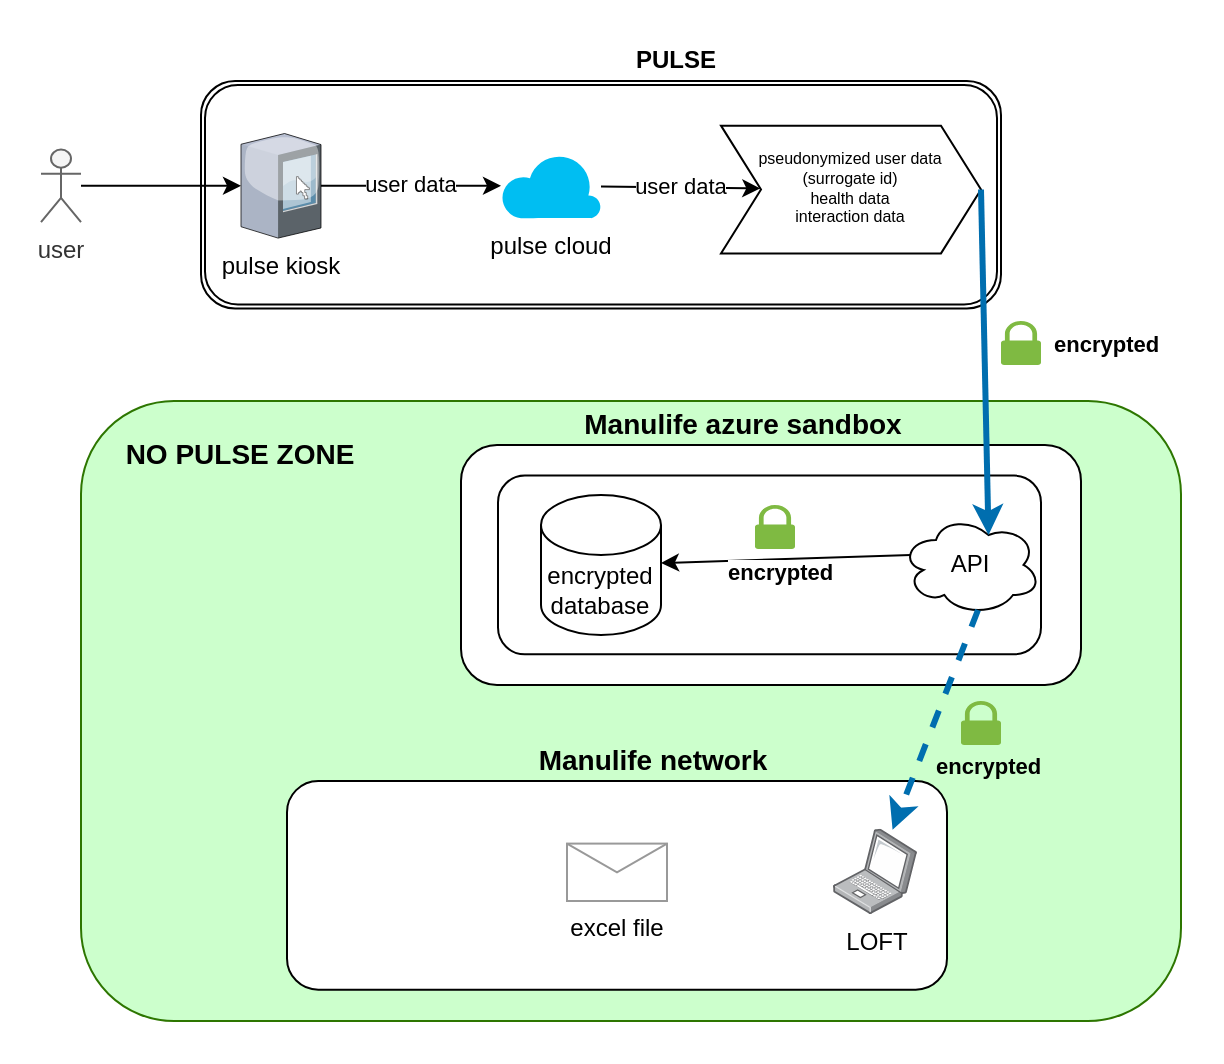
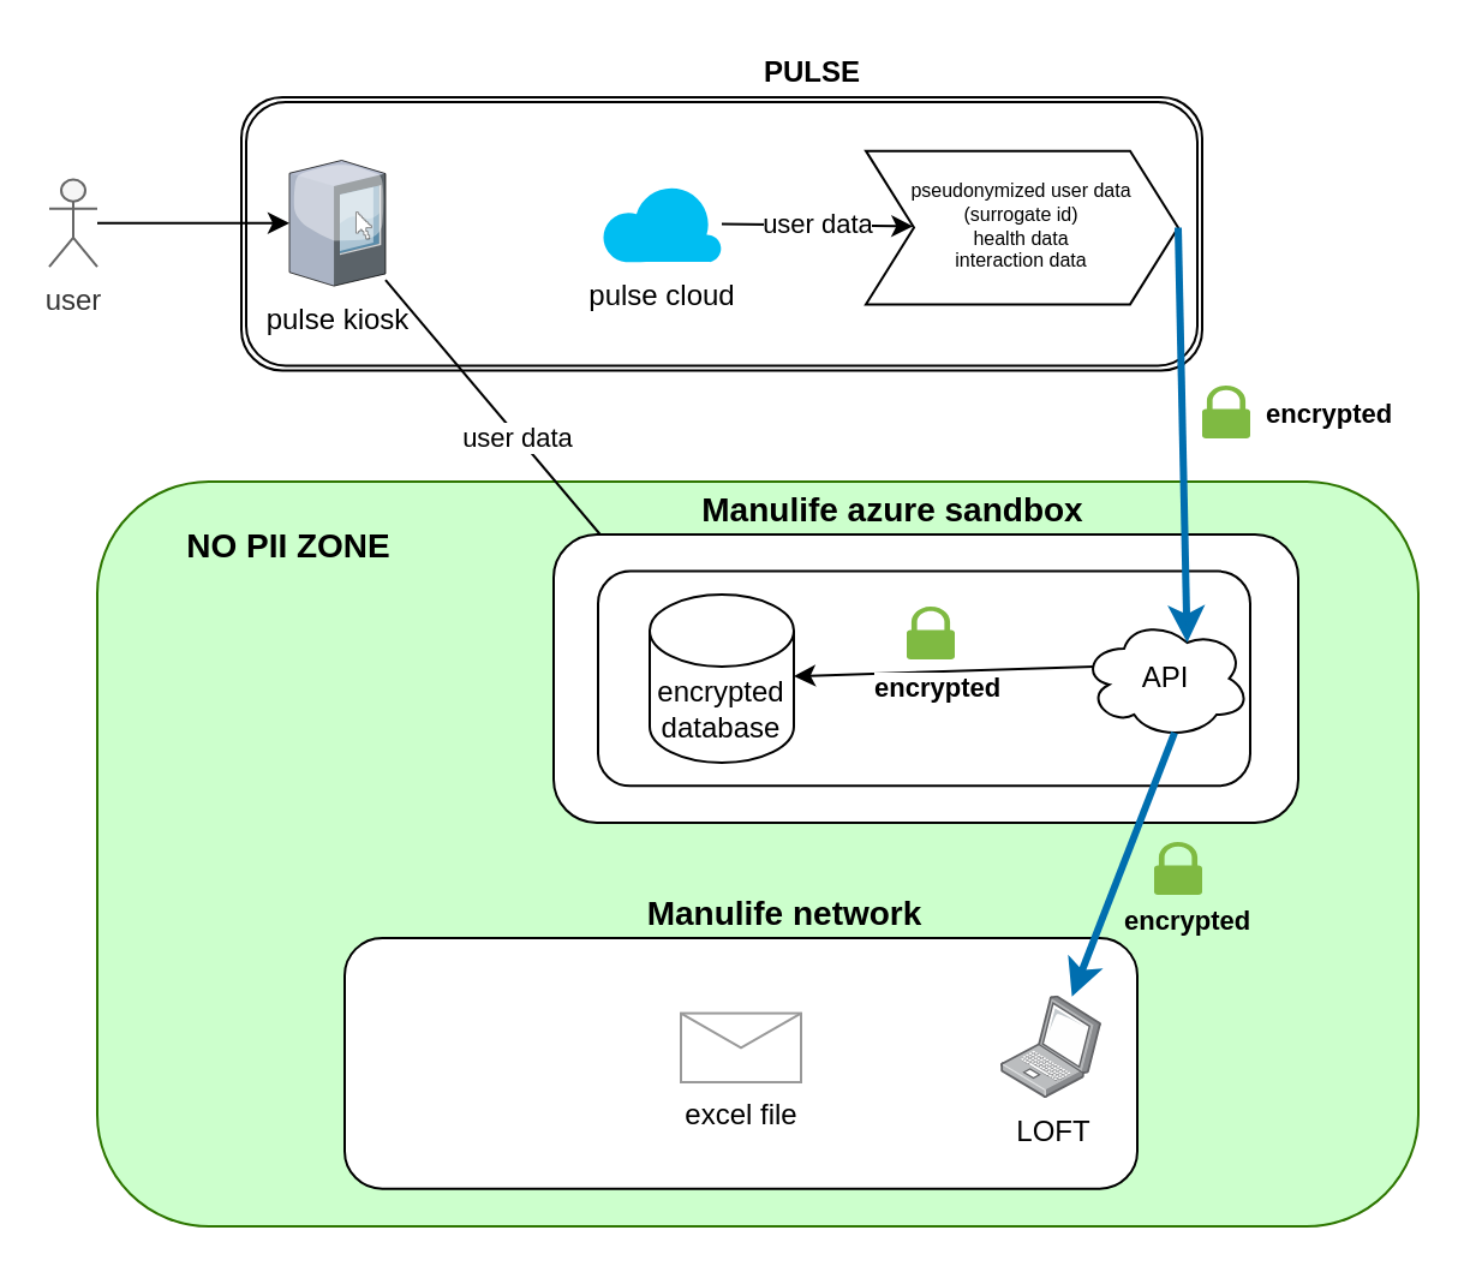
  <mxCell id="0" />
  <mxCell id="1" parent="0" />
  <mxCell id="2" value="" style="rounded=1;whiteSpace=wrap;html=1;fontSize=14;strokeColor=#2D7600;fontColor=#ffffff;fillColor=#CCFFCC;" vertex="1" parent="1"><mxGeometry x="40" y="200" width="550" height="310" as="geometry" /></mxCell>
  <mxCell id="3" value="" style="rounded=1;whiteSpace=wrap;html=1;" parent="1" vertex="1"><mxGeometry x="143" y="390" width="330" height="104.35" as="geometry" /></mxCell>
  <mxCell id="4" value="" style="shape=ext;double=1;rounded=1;whiteSpace=wrap;html=1;" parent="1" vertex="1"><mxGeometry x="100" y="40" width="400" height="113.75" as="geometry" /></mxCell>
  <mxCell id="5" value="pulse cloud" style="verticalLabelPosition=bottom;html=1;verticalAlign=top;align=center;strokeColor=none;fillColor=#00BEF2;shape=mxgraph.azure.cloud;" parent="1" vertex="1"><mxGeometry x="250" y="76.15" width="50" height="32.5" as="geometry" /></mxCell>
  <mxCell id="6" value="pulse kiosk" style="verticalLabelPosition=bottom;aspect=fixed;html=1;verticalAlign=top;strokeColor=none;align=center;outlineConnect=0;shape=mxgraph.citrix.kiosk;" parent="1" vertex="1"><mxGeometry x="120" y="66.25" width="40" height="52.3" as="geometry" /></mxCell>
- <mxCell id="7" value="user data" style="endArrow=classic;html=1;" parent="1" source="6" target="5" edge="1"><mxGeometry width="50" height="50" relative="1" as="geometry"><mxPoint x="250" y="90" as="sourcePoint" /><mxPoint x="300" y="40" as="targetPoint" /></mxGeometry></mxCell>
+ <mxCell id="7" value="user data" style="endArrow=classic;html=1;" parent="1" source="6" target="16" edge="1"><mxGeometry width="50" height="50" relative="1" as="geometry"><mxPoint x="250" y="90" as="sourcePoint" /><mxPoint x="300" y="40" as="targetPoint" /></mxGeometry></mxCell>
  <mxCell id="8" value="user" style="shape=umlActor;verticalLabelPosition=bottom;verticalAlign=top;html=1;outlineConnect=0;fillColor=#f5f5f5;strokeColor=#666666;fontColor=#333333;" parent="1" vertex="1"><mxGeometry x="20" y="74.27" width="20" height="36.25" as="geometry" /></mxCell>
  <mxCell id="9" value="" style="endArrow=classic;html=1;strokeColor=#000000;" parent="1" source="8" target="6" edge="1"><mxGeometry width="50" height="50" relative="1" as="geometry"><mxPoint x="140" y="90" as="sourcePoint" /><mxPoint x="190" y="40" as="targetPoint" /></mxGeometry></mxCell>
  <mxCell id="10" value="&lt;font style=&quot;font-size: 8px&quot;&gt;&lt;div&gt;pseudonymized user data&lt;/div&gt;&lt;div&gt;(surrogate id)&lt;/div&gt;&lt;div&gt;health data&lt;/div&gt;&lt;div&gt;interaction data&lt;/div&gt;&lt;/font&gt;" style="shape=step;perimeter=stepPerimeter;whiteSpace=wrap;html=1;fixedSize=1;" parent="1" vertex="1"><mxGeometry x="360" y="62.32" width="130" height="63.87" as="geometry" /></mxCell>
  <mxCell id="11" value="user data" style="endArrow=classic;html=1;" parent="1" source="5" target="10" edge="1"><mxGeometry width="50" height="50" relative="1" as="geometry"><mxPoint x="300" y="87.89" as="sourcePoint" /><mxPoint x="390" y="87.89" as="targetPoint" /></mxGeometry></mxCell>
  <mxCell id="12" value="LOFT" style="points=[];aspect=fixed;html=1;align=center;shadow=0;dashed=0;image;image=img/lib/allied_telesis/computer_and_terminals/Laptop.svg;" parent="1" vertex="1"><mxGeometry x="416.5" y="414.35" width="42" height="42.6" as="geometry" /></mxCell>
  <mxCell id="13" value="excel file" style="verticalLabelPosition=bottom;shadow=0;dashed=0;align=center;html=1;verticalAlign=top;strokeWidth=1;shape=mxgraph.mockup.misc.mail2;strokeColor=#999999;" parent="1" vertex="1"><mxGeometry x="283" y="421.3" width="50" height="28.7" as="geometry" /></mxCell>
  <mxCell id="14" value="" style="rounded=1;whiteSpace=wrap;html=1;" parent="1" vertex="1"><mxGeometry x="230" y="222" width="310" height="120" as="geometry" /></mxCell>
  <mxCell id="15" value="" style="rounded=1;whiteSpace=wrap;html=1;" parent="1" vertex="1"><mxGeometry x="248.5" y="237.31" width="271.5" height="89.37" as="geometry" /></mxCell>
  <mxCell id="16" value="encrypted&lt;br&gt;database" style="shape=cylinder3;whiteSpace=wrap;html=1;boundedLbl=1;backgroundOutline=1;size=15;" parent="1" vertex="1"><mxGeometry x="270" y="247" width="60" height="70" as="geometry" /></mxCell>
  <mxCell id="17" value="" style="endArrow=classic;html=1;exitX=0.07;exitY=0.4;exitDx=0;exitDy=0;exitPerimeter=0;" parent="1" source="19" target="16" edge="1"><mxGeometry x="498.5" y="347.96" width="50" height="50" as="geometry"><mxPoint x="449.671" y="253.412" as="sourcePoint" /><mxPoint x="638.5" y="257.96" as="targetPoint" /></mxGeometry></mxCell>
  <mxCell id="18" value="encrypted" style="edgeLabel;html=1;align=left;verticalAlign=middle;resizable=0;points=[];labelPosition=right;verticalLabelPosition=middle;fontStyle=1;rotation=0;" parent="17" vertex="1" connectable="0"><mxGeometry x="-0.013" relative="1" as="geometry"><mxPoint x="-31" y="7" as="offset" /></mxGeometry></mxCell>
  <mxCell id="19" value="API" style="ellipse;shape=cloud;whiteSpace=wrap;html=1;" parent="1" vertex="1"><mxGeometry x="450" y="256.99" width="70" height="50" as="geometry" /></mxCell>
  <mxCell id="20" value="&lt;b&gt;&lt;font style=&quot;font-size: 14px&quot;&gt;Manulife azure sandbox&lt;/font&gt;&lt;/b&gt;" style="text;html=1;align=center;verticalAlign=middle;whiteSpace=wrap;rounded=0;fontColor=#000000;" parent="1" vertex="1"><mxGeometry x="280" y="202" width="183" height="20" as="geometry" /></mxCell>
  <mxCell id="21" value="" style="endArrow=classic;html=1;fillColor=#1ba1e2;strokeColor=#006EAF;strokeWidth=3;entryX=0.625;entryY=0.2;entryDx=0;entryDy=0;entryPerimeter=0;exitX=1;exitY=0.5;exitDx=0;exitDy=0;" parent="1" source="10" target="19" edge="1"><mxGeometry width="50" height="50" relative="1" as="geometry"><mxPoint x="580" y="110" as="sourcePoint" /><mxPoint x="420" y="220.65" as="targetPoint" /></mxGeometry></mxCell>
  <mxCell id="22" value="encrypted" style="edgeLabel;html=1;align=left;verticalAlign=middle;resizable=0;points=[];labelBackgroundColor=none;fontColor=#000000;fontStyle=1;labelPosition=right;verticalLabelPosition=middle;" parent="21" vertex="1" connectable="0"><mxGeometry x="-0.01" y="2" relative="1" as="geometry"><mxPoint x="31" y="-9" as="offset" /></mxGeometry></mxCell>
  <mxCell id="23" value="&lt;b&gt;PULSE&lt;/b&gt;" style="text;html=1;align=center;verticalAlign=middle;whiteSpace=wrap;rounded=0;fontColor=#000000;" parent="1" vertex="1"><mxGeometry x="283" y="20" width="110" height="20" as="geometry" /></mxCell>
  <mxCell id="24" value="Manulife network" style="text;html=1;align=center;verticalAlign=middle;whiteSpace=wrap;rounded=0;fontColor=#000000;fontStyle=1;fontSize=14;" parent="1" vertex="1"><mxGeometry x="260" y="370" width="133" height="20" as="geometry" /></mxCell>
  <mxCell id="25" value="" style="pointerEvents=1;shadow=0;dashed=0;html=1;strokeColor=none;labelPosition=center;verticalLabelPosition=bottom;verticalAlign=top;outlineConnect=0;align=center;shape=mxgraph.office.security.lock_protected;fillColor=#7FBA42;" vertex="1" parent="1"><mxGeometry x="377" y="252" width="20" height="22" as="geometry" /></mxCell>
  <mxCell id="26" value="" style="pointerEvents=1;shadow=0;dashed=0;html=1;strokeColor=none;labelPosition=center;verticalLabelPosition=bottom;verticalAlign=top;outlineConnect=0;align=center;shape=mxgraph.office.security.lock_protected;fillColor=#7FBA42;" parent="1" vertex="1"><mxGeometry x="500" y="160" width="20" height="22" as="geometry" /></mxCell>
  <mxCell id="27" value="" style="pointerEvents=1;shadow=0;dashed=0;html=1;strokeColor=none;labelPosition=center;verticalLabelPosition=bottom;verticalAlign=top;outlineConnect=0;align=center;shape=mxgraph.office.security.lock_protected;fillColor=#7FBA42;" vertex="1" parent="1"><mxGeometry x="480" y="350" width="20" height="22" as="geometry" /></mxCell>
- <mxCell id="28" value="" style="endArrow=classic;html=1;fillColor=#1ba1e2;strokeColor=#006EAF;strokeWidth=3;exitX=0.55;exitY=0.95;exitDx=0;exitDy=0;exitPerimeter=0;dashed=1;" edge="1" parent="1" source="19" target="12"><mxGeometry width="50" height="50" relative="1" as="geometry"><mxPoint x="500" y="134.255" as="sourcePoint" /><mxPoint x="502.25" y="260" as="targetPoint" /></mxGeometry></mxCell>
+ <mxCell id="28" value="" style="endArrow=classic;html=1;fillColor=#1ba1e2;strokeColor=#006EAF;strokeWidth=3;exitX=0.55;exitY=0.95;exitDx=0;exitDy=0;exitPerimeter=0;" edge="1" parent="1" source="19" target="12"><mxGeometry width="50" height="50" relative="1" as="geometry"><mxPoint x="500" y="134.255" as="sourcePoint" /><mxPoint x="502.25" y="260" as="targetPoint" /></mxGeometry></mxCell>
  <mxCell id="29" value="encrypted" style="edgeLabel;html=1;align=left;verticalAlign=middle;resizable=0;points=[];labelBackgroundColor=none;fontColor=#000000;fontStyle=1;labelPosition=right;verticalLabelPosition=middle;" vertex="1" connectable="0" parent="28"><mxGeometry x="-0.01" y="2" relative="1" as="geometry"><mxPoint x="-3" y="23" as="offset" /></mxGeometry></mxCell>
- <mxCell id="30" value="NO PULSE ZONE" style="text;html=1;strokeColor=none;fillColor=none;align=center;verticalAlign=middle;whiteSpace=wrap;rounded=0;fontSize=14;fontColor=#000000;fontStyle=1" vertex="1" parent="1"><mxGeometry x="60" y="217.31" width="120" height="20" as="geometry" /></mxCell>
+ <mxCell id="30" value="NO PII ZONE" style="text;html=1;strokeColor=none;fillColor=none;align=center;verticalAlign=middle;whiteSpace=wrap;rounded=0;fontSize=14;fontColor=#000000;fontStyle=1" vertex="1" parent="1"><mxGeometry x="60" y="217.31" width="120" height="20" as="geometry" /></mxCell>
